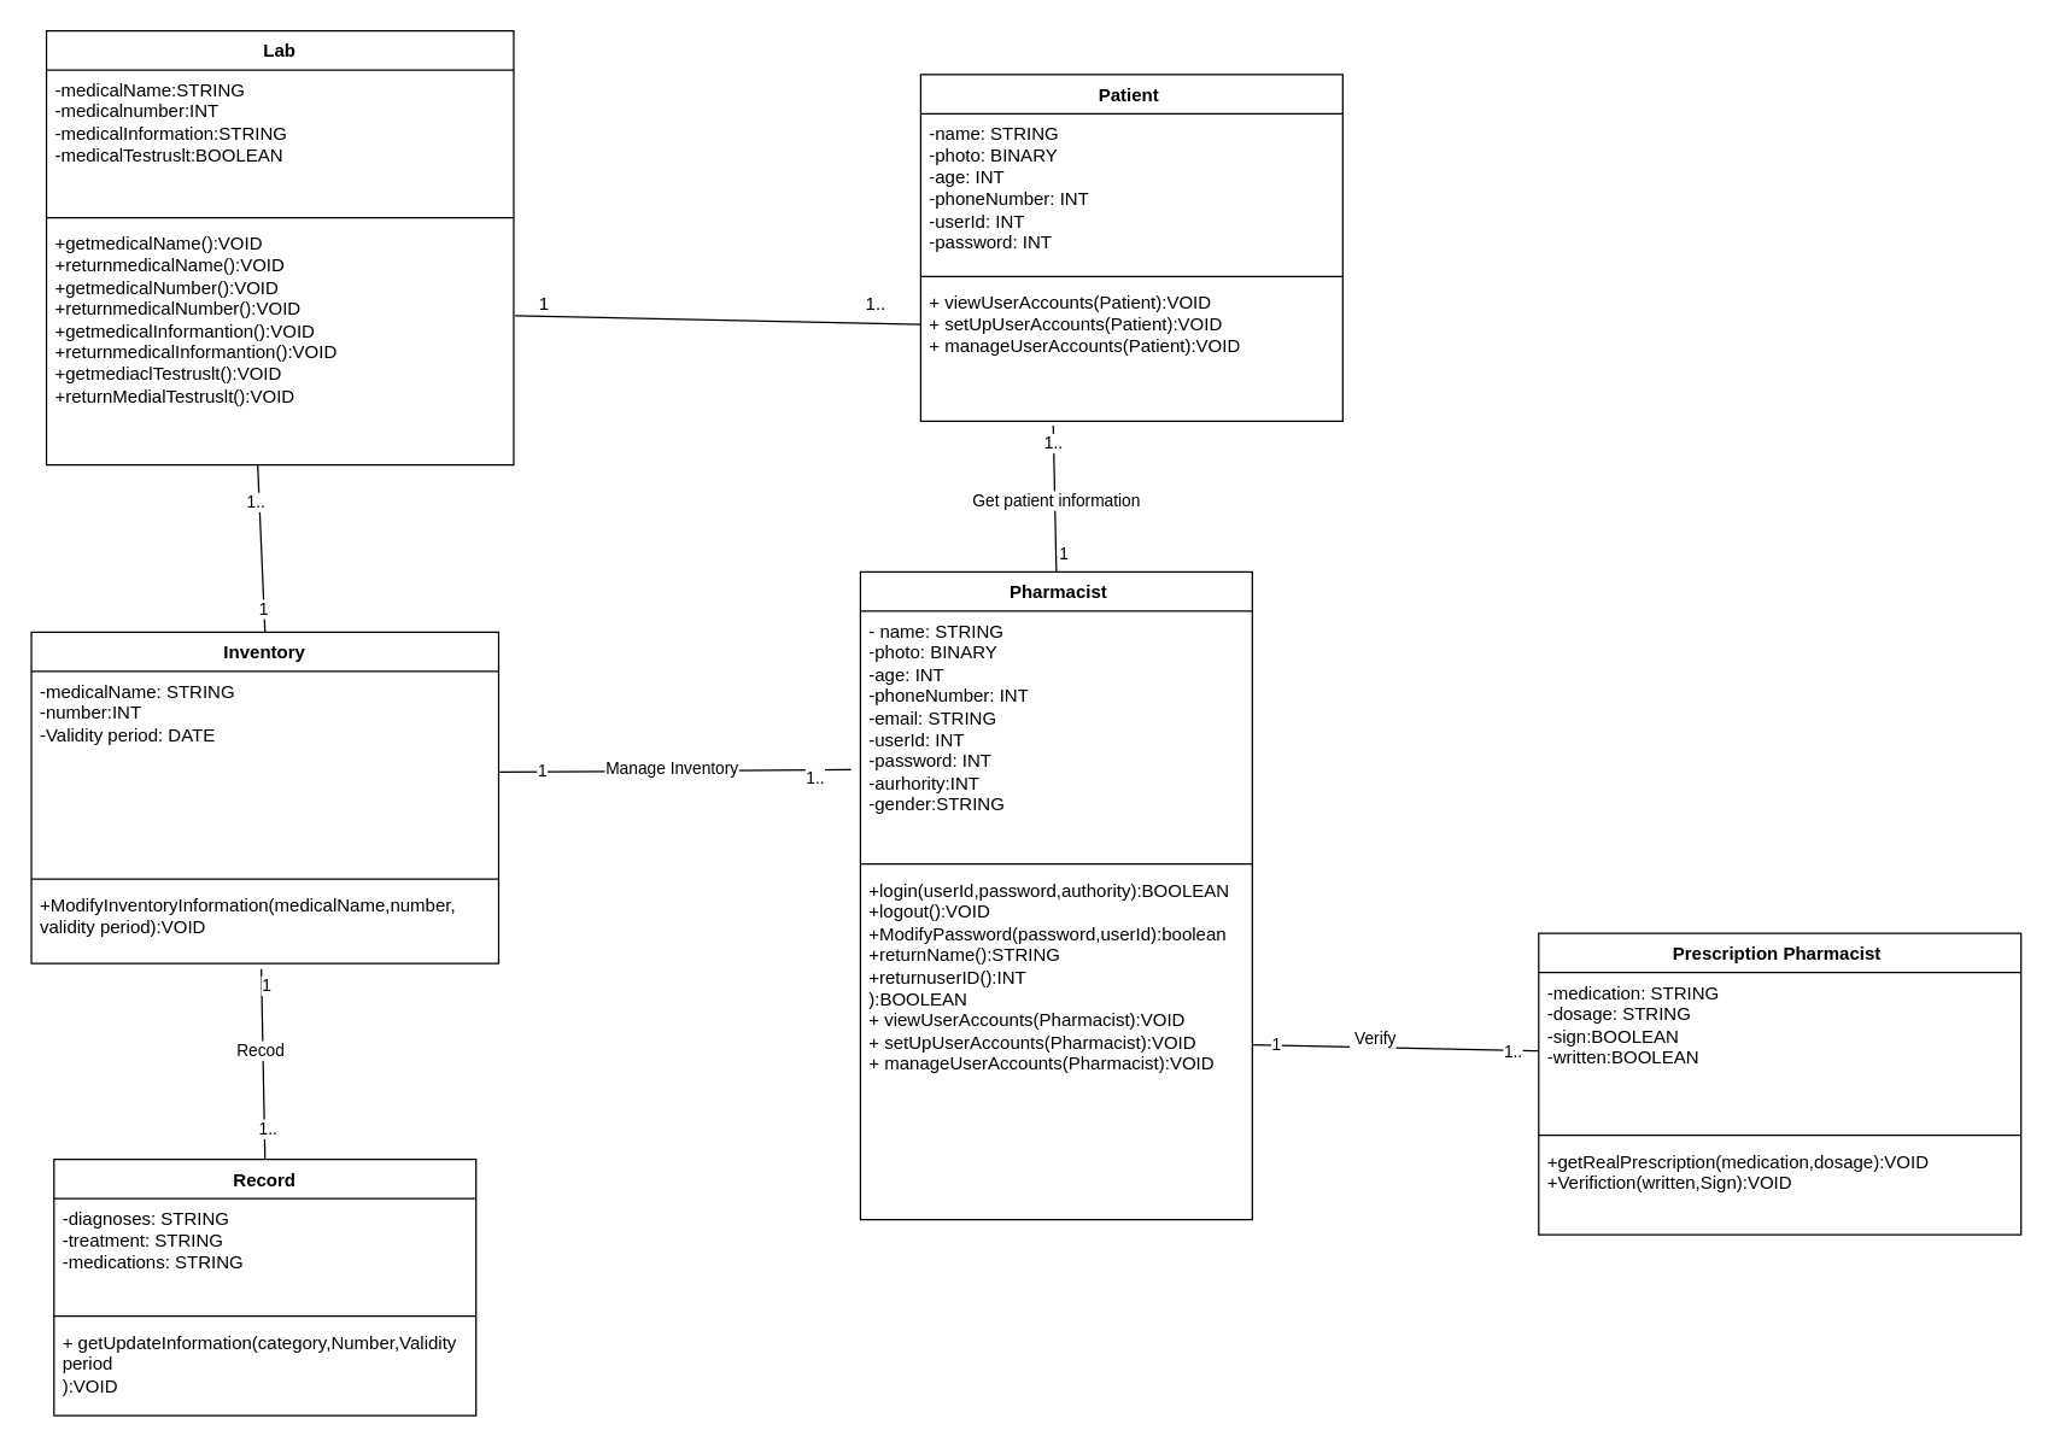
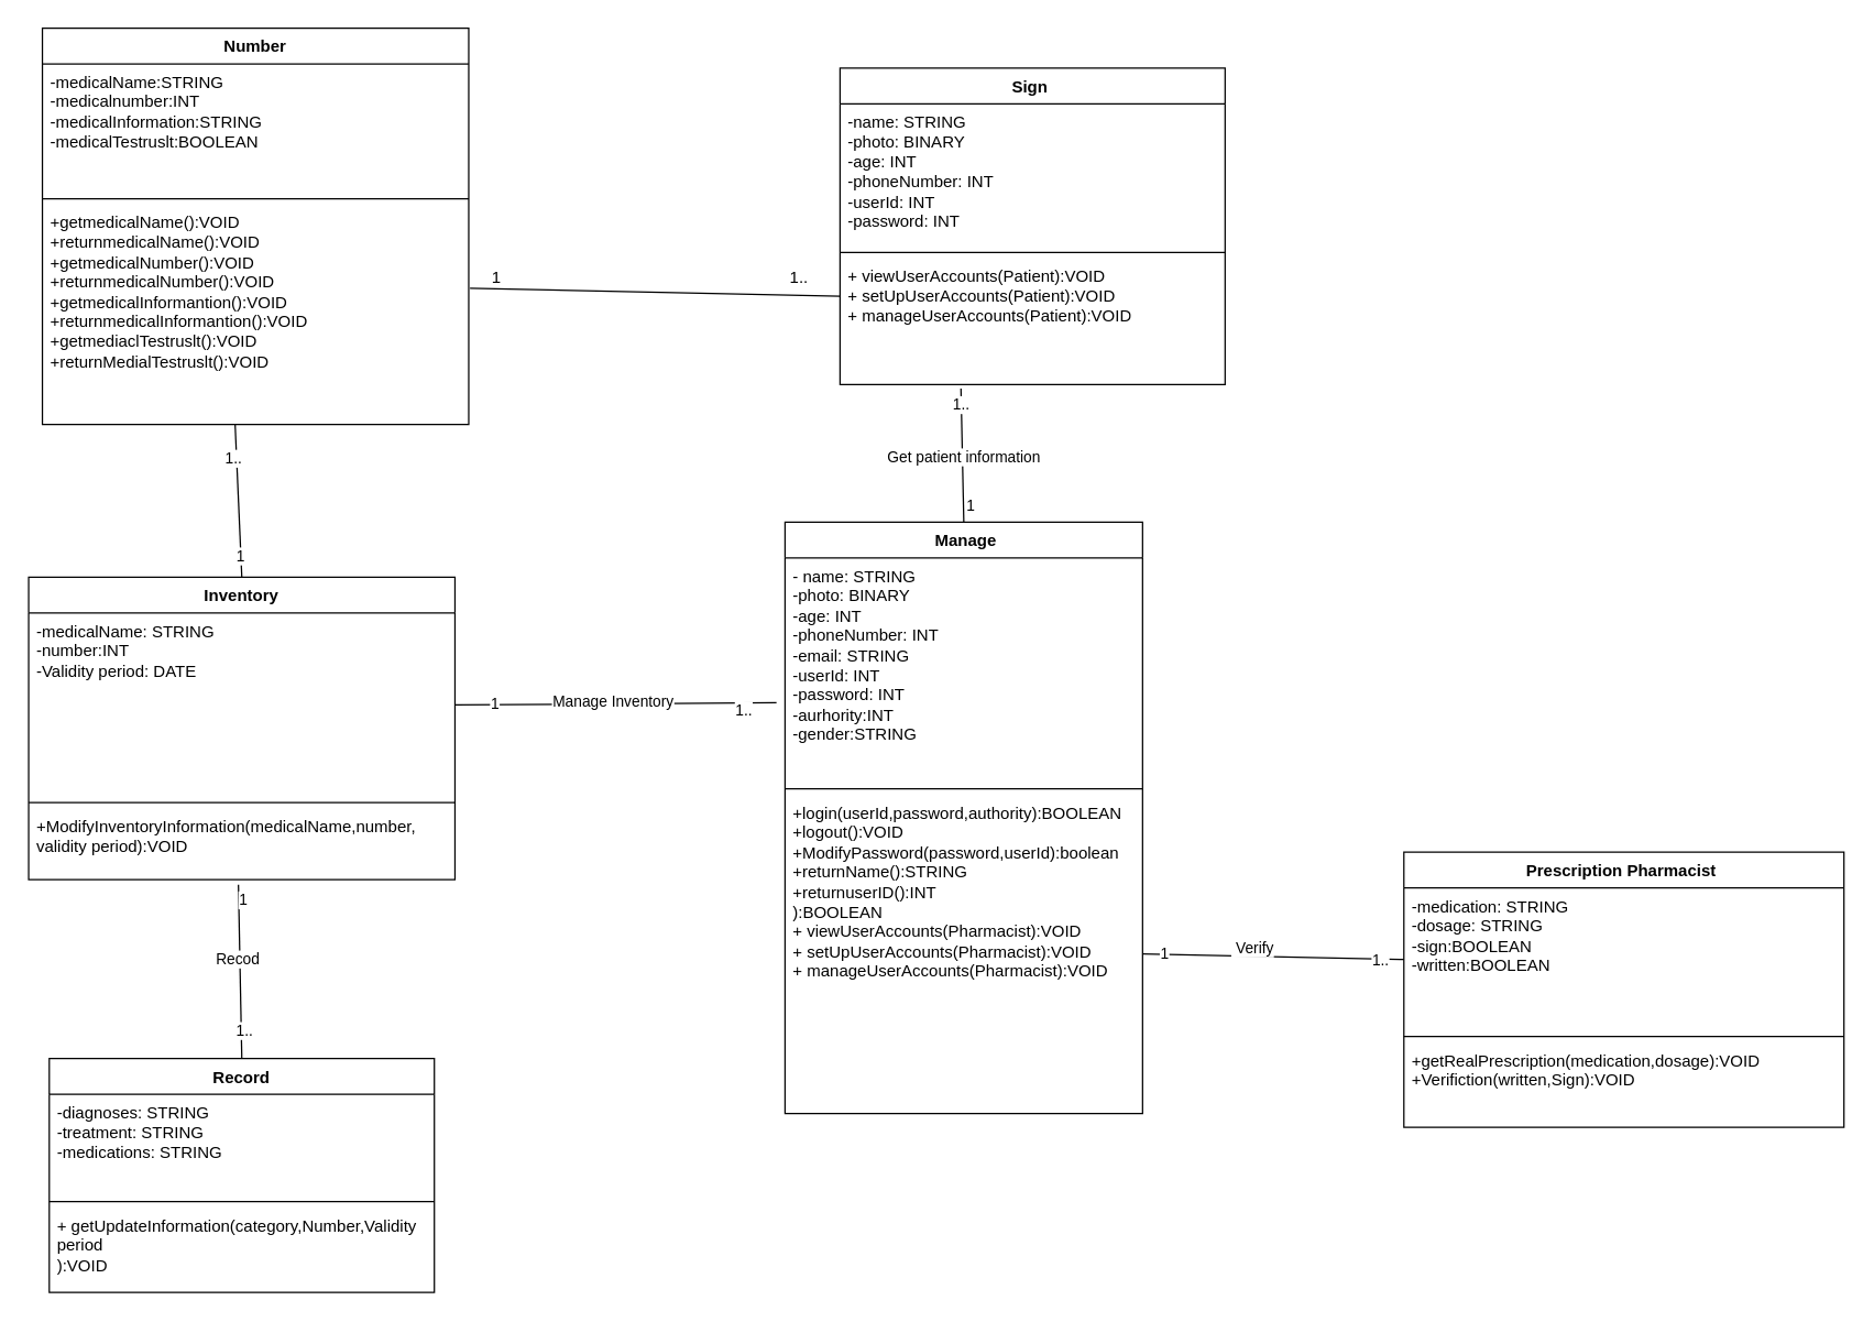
  <mxCell id="0" />
  <mxCell id="1" parent="0" />
- <mxCell id="2" value="&amp;nbsp;Pharmacist" style="swimlane;fontStyle=1;align=center;verticalAlign=top;childLayout=stackLayout;horizontal=1;startSize=26;horizontalStack=0;resizeParent=1;resizeParentMax=0;resizeLast=0;collapsible=1;marginBottom=0;whiteSpace=wrap;html=1;" parent="1" vertex="1"><mxGeometry x="570" y="379" width="260" height="430" as="geometry" /></mxCell>
+ <mxCell id="2" value="&amp;nbsp;Manage" style="swimlane;fontStyle=1;align=center;verticalAlign=top;childLayout=stackLayout;horizontal=1;startSize=26;horizontalStack=0;resizeParent=1;resizeParentMax=0;resizeLast=0;collapsible=1;marginBottom=0;whiteSpace=wrap;html=1;" parent="1" vertex="1"><mxGeometry x="570" y="379" width="260" height="430" as="geometry" /></mxCell>
  <mxCell id="3" value="- name: STRING&lt;br&gt;-photo: BINARY&lt;br&gt;-age: INT&lt;br&gt;-phoneNumber: INT&lt;br&gt;-email: STRING&lt;br&gt;-userId: INT&lt;br&gt;-password: INT&lt;br&gt;-aurhority:INT&lt;br&gt;-gender:STRING" style="text;strokeColor=none;fillColor=none;align=left;verticalAlign=top;spacingLeft=4;spacingRight=4;overflow=hidden;rotatable=0;points=[[0,0.5],[1,0.5]];portConstraint=eastwest;whiteSpace=wrap;html=1;" parent="2" vertex="1"><mxGeometry y="26" width="260" height="164" as="geometry" /></mxCell>
  <mxCell id="4" value="" style="line;strokeWidth=1;fillColor=none;align=left;verticalAlign=middle;spacingTop=-1;spacingLeft=3;spacingRight=3;rotatable=0;labelPosition=right;points=[];portConstraint=eastwest;strokeColor=inherit;" parent="2" vertex="1"><mxGeometry y="190" width="260" height="8" as="geometry" /></mxCell>
  <mxCell id="5" value="+login(userId,password,authority):BOOLEAN&lt;br&gt;+logout():VOID&lt;br&gt;+ModifyPassword(password,userId):boolean&lt;br&gt;+returnName():STRING&lt;br&gt;+returnuserID():INT&lt;br&gt;):BOOLEAN&lt;br&gt;+ viewUserAccounts(Pharmacist):VOID&lt;br style=&quot;border-color: var(--border-color);&quot;&gt;+ setUpUserAccounts(Pharmacist):VOID&lt;br style=&quot;border-color: var(--border-color);&quot;&gt;+ manageUserAccounts(Pharmacist):VOID" style="text;strokeColor=none;fillColor=none;align=left;verticalAlign=top;spacingLeft=4;spacingRight=4;overflow=hidden;rotatable=0;points=[[0,0.5],[1,0.5]];portConstraint=eastwest;whiteSpace=wrap;html=1;" parent="2" vertex="1"><mxGeometry y="198" width="260" height="232" as="geometry" /></mxCell>
- <mxCell id="6" value="Patient&amp;nbsp;" style="swimlane;fontStyle=1;align=center;verticalAlign=top;childLayout=stackLayout;horizontal=1;startSize=26;horizontalStack=0;resizeParent=1;resizeParentMax=0;resizeLast=0;collapsible=1;marginBottom=0;whiteSpace=wrap;html=1;" parent="1" vertex="1"><mxGeometry x="610" y="49" width="280" height="230" as="geometry" /></mxCell>
+ <mxCell id="6" value="Sign&amp;nbsp;" style="swimlane;fontStyle=1;align=center;verticalAlign=top;childLayout=stackLayout;horizontal=1;startSize=26;horizontalStack=0;resizeParent=1;resizeParentMax=0;resizeLast=0;collapsible=1;marginBottom=0;whiteSpace=wrap;html=1;" parent="1" vertex="1"><mxGeometry x="610" y="49" width="280" height="230" as="geometry" /></mxCell>
  <mxCell id="7" value="-name: STRING&lt;br&gt;-photo: BINARY&lt;br&gt;-age: INT&lt;br&gt;-phoneNumber: INT&lt;br&gt;-userId: INT&lt;br&gt;-password: INT" style="text;strokeColor=none;fillColor=none;align=left;verticalAlign=top;spacingLeft=4;spacingRight=4;overflow=hidden;rotatable=0;points=[[0,0.5],[1,0.5]];portConstraint=eastwest;whiteSpace=wrap;html=1;" parent="6" vertex="1"><mxGeometry y="26" width="280" height="104" as="geometry" /></mxCell>
  <mxCell id="8" value="" style="line;strokeWidth=1;fillColor=none;align=left;verticalAlign=middle;spacingTop=-1;spacingLeft=3;spacingRight=3;rotatable=0;labelPosition=right;points=[];portConstraint=eastwest;strokeColor=inherit;" parent="6" vertex="1"><mxGeometry y="130" width="280" height="8" as="geometry" /></mxCell>
  <mxCell id="9" value="+ viewUserAccounts(Patient):VOID&lt;br&gt;+ setUpUserAccounts(Patient):VOID&lt;br&gt;+ manageUserAccounts(Patient):VOID&lt;br&gt;" style="text;strokeColor=none;fillColor=none;align=left;verticalAlign=top;spacingLeft=4;spacingRight=4;overflow=hidden;rotatable=0;points=[[0,0.5],[1,0.5]];portConstraint=eastwest;whiteSpace=wrap;html=1;" parent="6" vertex="1"><mxGeometry y="138" width="280" height="92" as="geometry" /></mxCell>
  <mxCell id="10" value="Prescription Pharmacist&amp;nbsp;" style="swimlane;fontStyle=1;align=center;verticalAlign=top;childLayout=stackLayout;horizontal=1;startSize=26;horizontalStack=0;resizeParent=1;resizeParentMax=0;resizeLast=0;collapsible=1;marginBottom=0;whiteSpace=wrap;html=1;" parent="1" vertex="1"><mxGeometry x="1020" y="619" width="320" height="200" as="geometry" /></mxCell>
  <mxCell id="11" value="-medication: STRING&lt;br&gt;-dosage: STRING&lt;br&gt;-sign:BOOLEAN&lt;br&gt;-written:BOOLEAN" style="text;strokeColor=none;fillColor=none;align=left;verticalAlign=top;spacingLeft=4;spacingRight=4;overflow=hidden;rotatable=0;points=[[0,0.5],[1,0.5]];portConstraint=eastwest;whiteSpace=wrap;html=1;" parent="10" vertex="1"><mxGeometry y="26" width="320" height="104" as="geometry" /></mxCell>
  <mxCell id="12" value="" style="line;strokeWidth=1;fillColor=none;align=left;verticalAlign=middle;spacingTop=-1;spacingLeft=3;spacingRight=3;rotatable=0;labelPosition=right;points=[];portConstraint=eastwest;strokeColor=inherit;" parent="10" vertex="1"><mxGeometry y="130" width="320" height="8" as="geometry" /></mxCell>
  <mxCell id="13" value="+getRealPrescription(medication,dosage):VOID&lt;br&gt;+Verifiction(written,Sign):VOID" style="text;strokeColor=none;fillColor=none;align=left;verticalAlign=top;spacingLeft=4;spacingRight=4;overflow=hidden;rotatable=0;points=[[0,0.5],[1,0.5]];portConstraint=eastwest;whiteSpace=wrap;html=1;" parent="10" vertex="1"><mxGeometry y="138" width="320" height="62" as="geometry" /></mxCell>
  <mxCell id="14" value="Inventory" style="swimlane;fontStyle=1;align=center;verticalAlign=top;childLayout=stackLayout;horizontal=1;startSize=26;horizontalStack=0;resizeParent=1;resizeParentMax=0;resizeLast=0;collapsible=1;marginBottom=0;whiteSpace=wrap;html=1;" parent="1" vertex="1"><mxGeometry x="20" y="419" width="310" height="220" as="geometry" /></mxCell>
  <mxCell id="15" value="-medicalName: STRING&lt;br&gt;-number:INT&lt;br&gt;-Validity period: DATE" style="text;strokeColor=none;fillColor=none;align=left;verticalAlign=top;spacingLeft=4;spacingRight=4;overflow=hidden;rotatable=0;points=[[0,0.5],[1,0.5]];portConstraint=eastwest;whiteSpace=wrap;html=1;" parent="14" vertex="1"><mxGeometry y="26" width="310" height="134" as="geometry" /></mxCell>
  <mxCell id="16" value="" style="line;strokeWidth=1;fillColor=none;align=left;verticalAlign=middle;spacingTop=-1;spacingLeft=3;spacingRight=3;rotatable=0;labelPosition=right;points=[];portConstraint=eastwest;strokeColor=inherit;" parent="14" vertex="1"><mxGeometry y="160" width="310" height="8" as="geometry" /></mxCell>
  <mxCell id="17" value="+ModifyInventoryInformation(medicalName,number,&lt;br&gt;validity period):VOID" style="text;strokeColor=none;fillColor=none;align=left;verticalAlign=top;spacingLeft=4;spacingRight=4;overflow=hidden;rotatable=0;points=[[0,0.5],[1,0.5]];portConstraint=eastwest;whiteSpace=wrap;html=1;" parent="14" vertex="1"><mxGeometry y="168" width="310" height="52" as="geometry" /></mxCell>
  <mxCell id="18" value="Record" style="swimlane;fontStyle=1;align=center;verticalAlign=top;childLayout=stackLayout;horizontal=1;startSize=26;horizontalStack=0;resizeParent=1;resizeParentMax=0;resizeLast=0;collapsible=1;marginBottom=0;whiteSpace=wrap;html=1;" parent="1" vertex="1"><mxGeometry x="35" y="769" width="280" height="170" as="geometry" /></mxCell>
  <mxCell id="19" value="-diagnoses: STRING&lt;br&gt;-treatment: STRING&lt;br&gt;-medications: STRING" style="text;strokeColor=none;fillColor=none;align=left;verticalAlign=top;spacingLeft=4;spacingRight=4;overflow=hidden;rotatable=0;points=[[0,0.5],[1,0.5]];portConstraint=eastwest;whiteSpace=wrap;html=1;" parent="18" vertex="1"><mxGeometry y="26" width="280" height="74" as="geometry" /></mxCell>
  <mxCell id="20" value="" style="line;strokeWidth=1;fillColor=none;align=left;verticalAlign=middle;spacingTop=-1;spacingLeft=3;spacingRight=3;rotatable=0;labelPosition=right;points=[];portConstraint=eastwest;strokeColor=inherit;" parent="18" vertex="1"><mxGeometry y="100" width="280" height="8" as="geometry" /></mxCell>
  <mxCell id="21" value="+ getUpdateInformation(category,Number,Validity period&lt;br&gt;):VOID" style="text;strokeColor=none;fillColor=none;align=left;verticalAlign=top;spacingLeft=4;spacingRight=4;overflow=hidden;rotatable=0;points=[[0,0.5],[1,0.5]];portConstraint=eastwest;whiteSpace=wrap;html=1;" parent="18" vertex="1"><mxGeometry y="108" width="280" height="62" as="geometry" /></mxCell>
  <mxCell id="22" value="" style="endArrow=none;html=1;rounded=0;entryX=0.314;entryY=1.033;entryDx=0;entryDy=0;exitX=0.5;exitY=0;exitDx=0;exitDy=0;entryPerimeter=0;" parent="1" source="2" target="9" edge="1"><mxGeometry width="50" height="50" relative="1" as="geometry"><mxPoint x="1510" y="419" as="sourcePoint" /><mxPoint x="1560" y="369" as="targetPoint" /></mxGeometry></mxCell>
  <mxCell id="23" value="1" style="edgeLabel;html=1;align=center;verticalAlign=middle;resizable=0;points=[];" parent="22" vertex="1" connectable="0"><mxGeometry x="-0.743" y="-5" relative="1" as="geometry"><mxPoint as="offset" /></mxGeometry></mxCell>
  <mxCell id="24" value="1.." style="edgeLabel;html=1;align=center;verticalAlign=middle;resizable=0;points=[];" parent="22" vertex="1" connectable="0"><mxGeometry x="0.776" y="1" relative="1" as="geometry"><mxPoint as="offset" /></mxGeometry></mxCell>
  <mxCell id="25" value="Get patient information" style="edgeLabel;html=1;align=center;verticalAlign=middle;resizable=0;points=[];" parent="22" vertex="1" connectable="0"><mxGeometry x="-0.021" y="-1" relative="1" as="geometry"><mxPoint as="offset" /></mxGeometry></mxCell>
  <mxCell id="26" value="" style="endArrow=none;html=1;rounded=0;exitX=1;exitY=0.5;exitDx=0;exitDy=0;entryX=0;entryY=0.5;entryDx=0;entryDy=0;" parent="1" source="5" target="11" edge="1"><mxGeometry width="50" height="50" relative="1" as="geometry"><mxPoint x="1510" y="419" as="sourcePoint" /><mxPoint x="1560" y="369" as="targetPoint" /></mxGeometry></mxCell>
  <mxCell id="27" value="1" style="edgeLabel;html=1;align=center;verticalAlign=middle;resizable=0;points=[];" parent="26" vertex="1" connectable="0"><mxGeometry x="-0.844" y="1" relative="1" as="geometry"><mxPoint as="offset" /></mxGeometry></mxCell>
  <mxCell id="28" value="1.." style="edgeLabel;html=1;align=center;verticalAlign=middle;resizable=0;points=[];" parent="26" vertex="1" connectable="0"><mxGeometry x="0.82" y="-2" relative="1" as="geometry"><mxPoint y="-1" as="offset" /></mxGeometry></mxCell>
  <mxCell id="29" value="&amp;nbsp;Verify" style="edgeLabel;html=1;align=center;verticalAlign=middle;resizable=0;points=[];" parent="26" vertex="1" connectable="0"><mxGeometry x="-0.206" relative="1" as="geometry"><mxPoint x="5" y="-6" as="offset" /></mxGeometry></mxCell>
  <mxCell id="30" value="" style="endArrow=none;html=1;rounded=0;exitX=1;exitY=0.5;exitDx=0;exitDy=0;entryX=-0.024;entryY=0.642;entryDx=0;entryDy=0;entryPerimeter=0;" parent="1" source="15" target="3" edge="1"><mxGeometry width="50" height="50" relative="1" as="geometry"><mxPoint x="1510" y="419" as="sourcePoint" /><mxPoint x="1560" y="369" as="targetPoint" /></mxGeometry></mxCell>
  <mxCell id="31" value="1" style="edgeLabel;html=1;align=center;verticalAlign=middle;resizable=0;points=[];" parent="30" vertex="1" connectable="0"><mxGeometry x="-0.756" y="1" relative="1" as="geometry"><mxPoint as="offset" /></mxGeometry></mxCell>
  <mxCell id="32" value="1.." style="edgeLabel;html=1;align=center;verticalAlign=middle;resizable=0;points=[];" parent="30" vertex="1" connectable="0"><mxGeometry x="0.786" y="-6" relative="1" as="geometry"><mxPoint y="-1" as="offset" /></mxGeometry></mxCell>
  <mxCell id="33" value="Manage Inventory" style="edgeLabel;html=1;align=center;verticalAlign=middle;resizable=0;points=[];" parent="30" vertex="1" connectable="0"><mxGeometry x="-0.013" y="2" relative="1" as="geometry"><mxPoint as="offset" /></mxGeometry></mxCell>
  <mxCell id="34" value="" style="endArrow=none;html=1;rounded=0;exitX=0.5;exitY=0;exitDx=0;exitDy=0;entryX=0.492;entryY=1.071;entryDx=0;entryDy=0;entryPerimeter=0;" parent="1" source="18" target="17" edge="1"><mxGeometry width="50" height="50" relative="1" as="geometry"><mxPoint x="1250" y="689" as="sourcePoint" /><mxPoint x="1300" y="639" as="targetPoint" /></mxGeometry></mxCell>
  <mxCell id="35" value="1" style="edgeLabel;html=1;align=center;verticalAlign=middle;resizable=0;points=[];" parent="34" vertex="1" connectable="0"><mxGeometry x="0.821" y="-3" relative="1" as="geometry"><mxPoint as="offset" /></mxGeometry></mxCell>
  <mxCell id="36" value="1.." style="edgeLabel;html=1;align=center;verticalAlign=middle;resizable=0;points=[];" parent="34" vertex="1" connectable="0"><mxGeometry x="-0.689" y="-2" relative="1" as="geometry"><mxPoint as="offset" /></mxGeometry></mxCell>
  <mxCell id="37" value="Recod" style="edgeLabel;html=1;align=center;verticalAlign=middle;resizable=0;points=[];" parent="34" vertex="1" connectable="0"><mxGeometry x="0.148" y="2" relative="1" as="geometry"><mxPoint as="offset" /></mxGeometry></mxCell>
- <mxCell id="38" value="Lab" style="swimlane;fontStyle=1;align=center;verticalAlign=top;childLayout=stackLayout;horizontal=1;startSize=26;horizontalStack=0;resizeParent=1;resizeParentMax=0;resizeLast=0;collapsible=1;marginBottom=0;whiteSpace=wrap;html=1;" parent="1" vertex="1"><mxGeometry x="30" y="20" width="310" height="288" as="geometry" /></mxCell>
+ <mxCell id="38" value="Number" style="swimlane;fontStyle=1;align=center;verticalAlign=top;childLayout=stackLayout;horizontal=1;startSize=26;horizontalStack=0;resizeParent=1;resizeParentMax=0;resizeLast=0;collapsible=1;marginBottom=0;whiteSpace=wrap;html=1;" parent="1" vertex="1"><mxGeometry x="30" y="20" width="310" height="288" as="geometry" /></mxCell>
  <mxCell id="39" value="-medicalName:STRING&lt;br&gt;-medicalnumber:INT&lt;br&gt;-medicalInformation:STRING&lt;br&gt;-medicalTestruslt:BOOLEAN&amp;nbsp;" style="text;strokeColor=none;fillColor=none;align=left;verticalAlign=top;spacingLeft=4;spacingRight=4;overflow=hidden;rotatable=0;points=[[0,0.5],[1,0.5]];portConstraint=eastwest;whiteSpace=wrap;html=1;" parent="38" vertex="1"><mxGeometry y="26" width="310" height="94" as="geometry" /></mxCell>
  <mxCell id="40" value="" style="line;strokeWidth=1;fillColor=none;align=left;verticalAlign=middle;spacingTop=-1;spacingLeft=3;spacingRight=3;rotatable=0;labelPosition=right;points=[];portConstraint=eastwest;strokeColor=inherit;" parent="38" vertex="1"><mxGeometry y="120" width="310" height="8" as="geometry" /></mxCell>
  <mxCell id="41" value="+getmedicalName():VOID&lt;br&gt;+returnmedicalName():VOID&lt;br&gt;+getmedicalNumber():VOID&lt;br&gt;+returnmedicalNumber():VOID&lt;br&gt;+getmedicalInformantion():VOID&lt;br&gt;+returnmedicalInformantion():VOID&lt;br&gt;+getmediaclTestruslt():VOID&lt;br&gt;+returnMedialTestruslt():VOID" style="text;strokeColor=none;fillColor=none;align=left;verticalAlign=top;spacingLeft=4;spacingRight=4;overflow=hidden;rotatable=0;points=[[0,0.5],[1,0.5]];portConstraint=eastwest;whiteSpace=wrap;html=1;" parent="38" vertex="1"><mxGeometry y="128" width="310" height="160" as="geometry" /></mxCell>
  <mxCell id="42" value="" style="endArrow=none;html=1;rounded=0;exitX=1.003;exitY=0.381;exitDx=0;exitDy=0;exitPerimeter=0;entryX=0.001;entryY=0.302;entryDx=0;entryDy=0;entryPerimeter=0;" parent="1" source="41" target="9" edge="1"><mxGeometry width="50" height="50" relative="1" as="geometry"><mxPoint x="600" y="429" as="sourcePoint" /><mxPoint x="650" y="379" as="targetPoint" /></mxGeometry></mxCell>
  <mxCell id="43" value="1" style="text;html=1;align=center;verticalAlign=middle;resizable=0;points=[];autosize=1;strokeColor=none;fillColor=none;" parent="1" vertex="1"><mxGeometry x="345" y="187" width="30" height="30" as="geometry" /></mxCell>
  <mxCell id="44" value="1.." style="text;html=1;align=center;verticalAlign=middle;resizable=0;points=[];autosize=1;strokeColor=none;fillColor=none;" parent="1" vertex="1"><mxGeometry x="560" y="187" width="40" height="30" as="geometry" /></mxCell>
  <mxCell id="45" value="" style="endArrow=none;html=1;rounded=0;exitX=0.5;exitY=0;exitDx=0;exitDy=0;entryX=0.452;entryY=0.999;entryDx=0;entryDy=0;entryPerimeter=0;" parent="1" source="14" target="41" edge="1"><mxGeometry width="50" height="50" relative="1" as="geometry"><mxPoint x="600" y="429" as="sourcePoint" /><mxPoint x="650" y="379" as="targetPoint" /></mxGeometry></mxCell>
  <mxCell id="46" value="1" style="edgeLabel;html=1;align=center;verticalAlign=middle;resizable=0;points=[];" parent="45" vertex="1" connectable="0"><mxGeometry x="-0.713" y="1" relative="1" as="geometry"><mxPoint as="offset" /></mxGeometry></mxCell>
  <mxCell id="47" value="1.." style="edgeLabel;html=1;align=center;verticalAlign=middle;resizable=0;points=[];" parent="45" vertex="1" connectable="0"><mxGeometry x="0.559" y="3" relative="1" as="geometry"><mxPoint as="offset" /></mxGeometry></mxCell>
